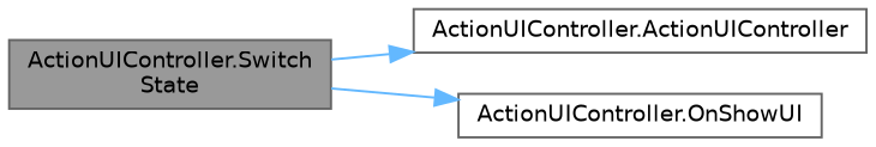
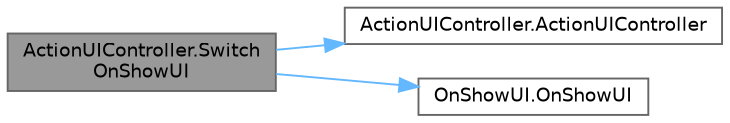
  digraph {
    rankdir=LR
    node [color=grey40 fillcolor=white fontname=Helvetica fontsize=10 shape=box style=filled]
    edge [color=steelblue1 fontname=Helvetica fontsize=10 labelfontname=Helvetica labelfontsize=10 style=solid]
-   n1 [color=gray40 fillcolor=grey60 fontcolor=black height=0.2 label="ActionUIController.Switch\lState" width=0.4]
+   n1 [color=gray40 fillcolor=grey60 fontcolor=black height=0.2 label="ActionUIController.Switch\lOnShowUI" width=0.4]
    n2 [height=0.2 label="ActionUIController.ActionUIController" width=0.4]
-   n3 [height=0.2 label="ActionUIController.OnShowUI" width=0.4]
+   n3 [height=0.2 label="OnShowUI.OnShowUI" width=0.4]
    n1 -> n2
    n1 -> n3
  }
